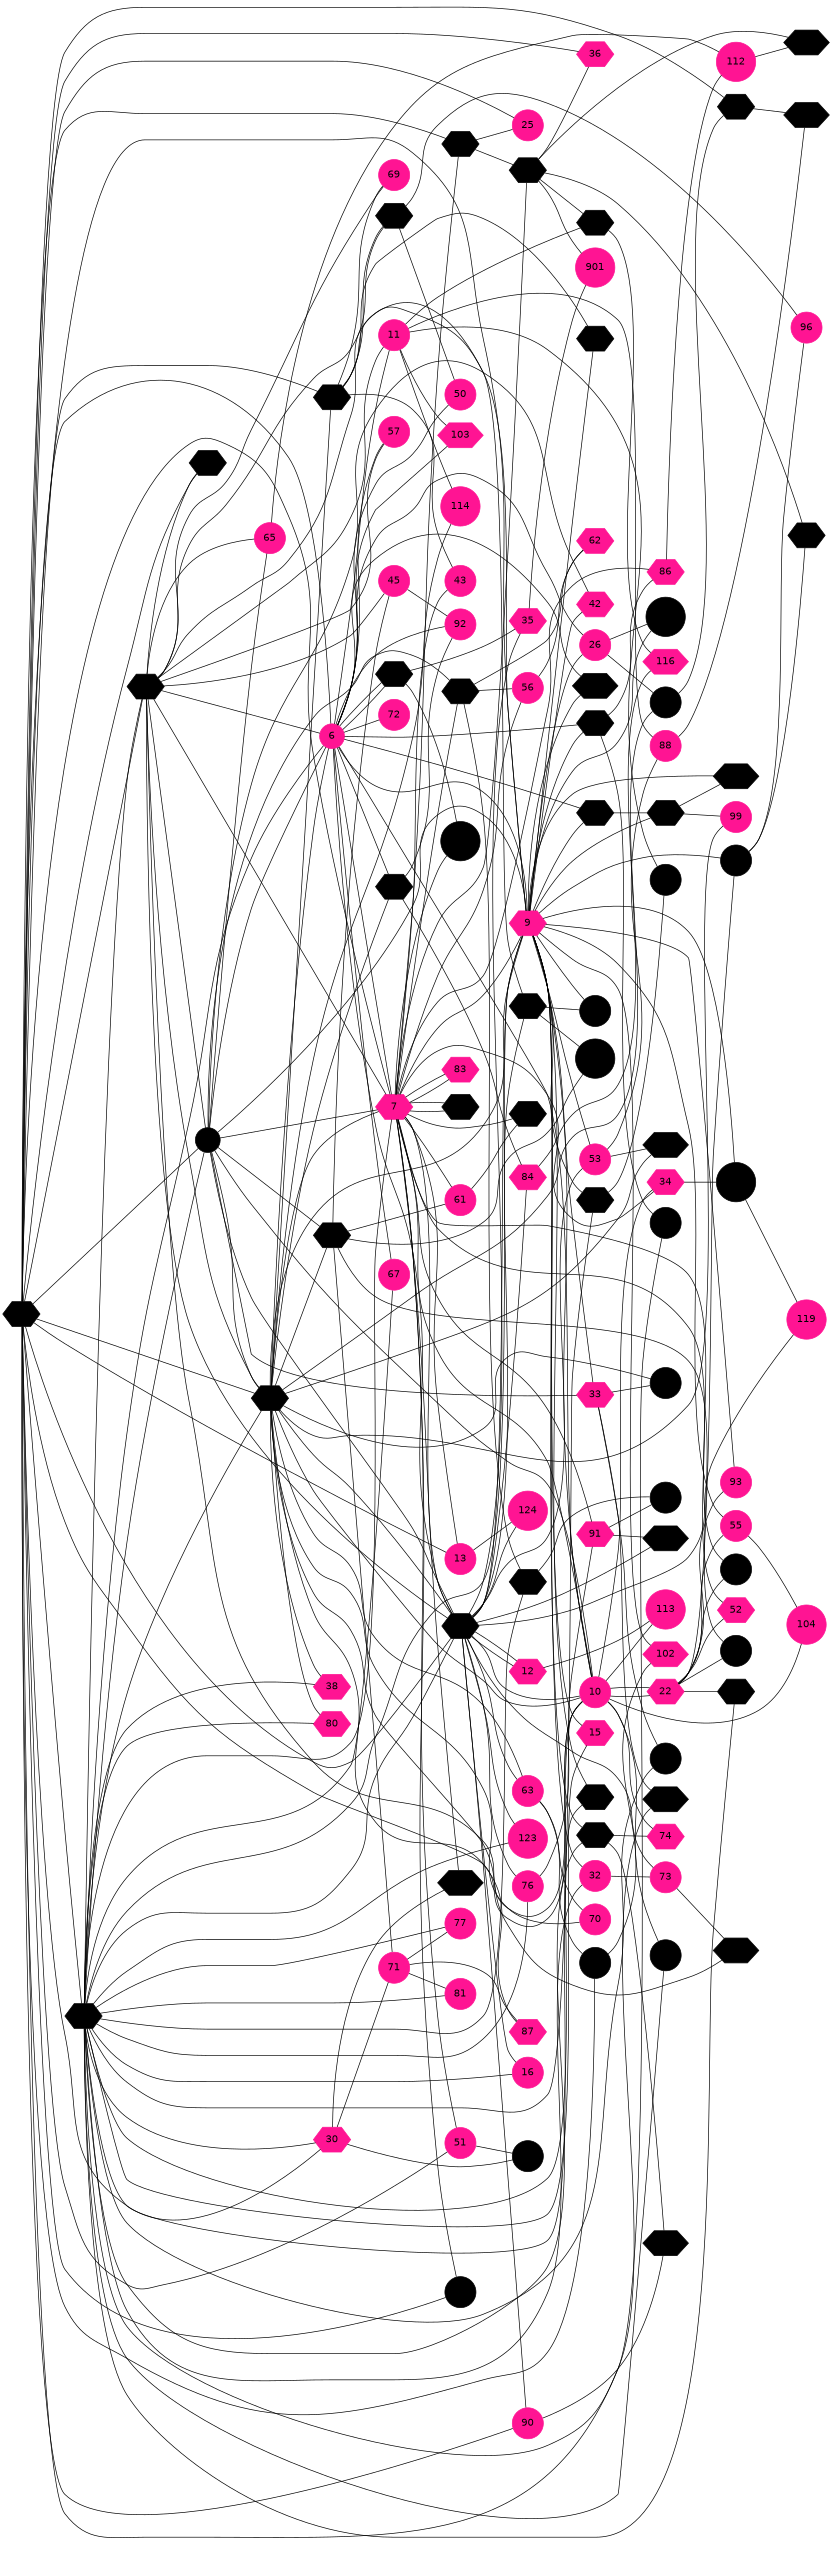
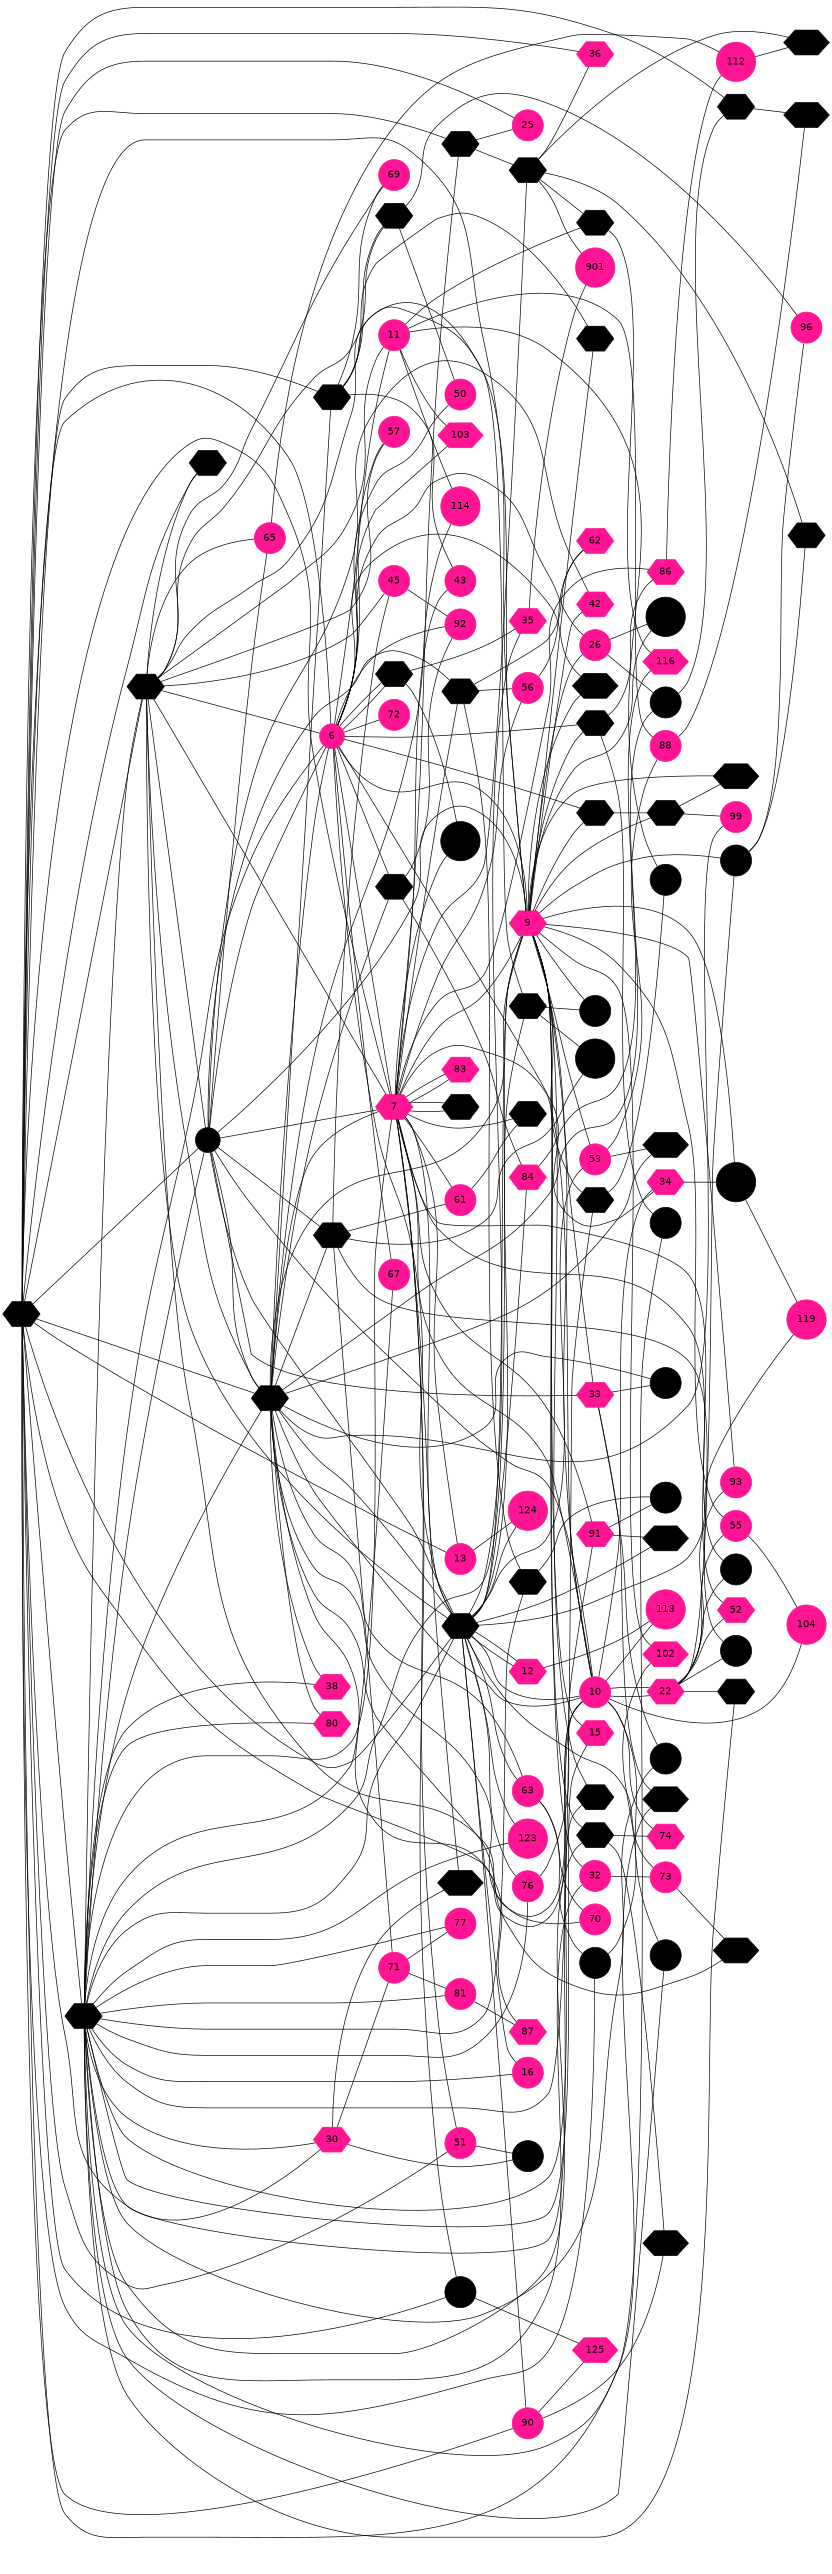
  graph {
    fontname="DejaVu Sans"
    rankdir=LR
    node [color=deeppink fontname="DejaVu Sans" shape=hexagon style=filled]
    edge [fontname="DejaVu Sans"]
    1 [color=black]
    2 [color=black]
    3 [color=black]
    4 [color=black shape=circle]
    5 [color=black]
    6 [shape=circle]
    7
    8 [color=black]
    9
    10 [shape=circle]
    13 [shape=circle]
    14 [color=black]
    23 [color=black]
    25 [shape=circle]
    30
    36
    46 [color=black shape=circle]
    48 [color=black]
    51 [shape=circle]
    64 [color=black shape=circle]
    78 [color=black]
    79 [color=black shape=circle]
    90 [shape=circle]
    15
    16 [shape=circle]
    19 [color=black]
    21 [color=black]
    27 [color=black shape=circle]
    32 [shape=circle]
    37 [color=black]
    38
    40 [color=black]
    41 [color=black shape=circle]
    67 [shape=circle]
    75 [color=black]
    76 [shape=circle]
    77 [shape=circle]
    80
    81 [shape=circle]
    106 [color=black]
    123 [shape=circle]
    11 [shape=circle]
    28 [color=black]
    45 [shape=circle]
    57 [shape=circle]
    65 [shape=circle]
    69 [shape=circle]
    24 [color=black]
    31 [color=black]
    33
    42
    44 [color=black shape=circle]
    63 [shape=circle]
    66 [color=black]
    70 [shape=circle]
    87
    95 [color=black shape=circle]
    99 [shape=circle]
    114 [shape=circle]
    115 [color=black]
    121 [color=black]
    17 [color=black]
    18 [color=black]
    20 [color=black]
    26 [shape=circle]
    50 [shape=circle]
    72 [shape=circle]
    92 [shape=circle]
    103
    109 [color=black]
    29 [color=black]
    34
    39 [color=black]
    43 [shape=circle]
    47 [color=black shape=circle]
    52
    56 [shape=circle]
    61 [shape=circle]
    83
    86
    91
    97 [color=black]
    105 [color=black]
    126 [color=black shape=circle]
    12
    35
    53 [shape=circle]
    59 [color=black]
    73 [shape=circle]
    84
    111 [color=black]
    119 [shape=circle]
    124 [shape=circle]
    49 [color=black shape=circle]
    55 [shape=circle]
    58 [color=black]
    89 [color=black shape=circle]
    93 [shape=circle]
    98 [color=black]
    102
    107 [color=black]
    110 [color=black shape=circle]
    118 [color=black shape=circle]
    22
    74
    104 [shape=circle]
    113 [shape=circle]
    71 [shape=circle]
    68 [color=black shape=circle]
+   125
    100 [color=black]
    117 [color=black]
    82 [color=black shape=circle]
    94 [color=black shape=circle]
    85 [color=black]
    88 [shape=circle]
    96 [shape=circle]
    112 [shape=circle]
    54 [color=black shape=circle]
    122 [color=black shape=circle]
    62
    60 [color=black]
    n123 [label=901 shape=circle]
    120 [color=black]
    116
    1 -- 2
    1 -- 3
    1 -- 4
    1 -- 5
    1 -- 6
    1 -- 7
    1 -- 8
    1 -- 9
    1 -- 10
    1 -- 13
    1 -- 14
    1 -- 23
    1 -- 25
    1 -- 30
    1 -- 36
    1 -- 46
    1 -- 48
    1 -- 51
    1 -- 64
    1 -- 78
    1 -- 79
    1 -- 90
    2 -- 3
    2 -- 4
    2 -- 5
    2 -- 6
    2 -- 7
    2 -- 8
    2 -- 9
    2 -- 10
    2 -- 30
    2 -- 15
    2 -- 16
    2 -- 19
    2 -- 21
    2 -- 27
    2 -- 32
    2 -- 37
    2 -- 38
    2 -- 40
    2 -- 41
    2 -- 67
    2 -- 75
    2 -- 76
    2 -- 77
    2 -- 80
    2 -- 81
    2 -- 106
    2 -- 123
    3 -- 4
    3 -- 5
    3 -- 6
    3 -- 7
    3 -- 8
    3 -- 9
    3 -- 10
    3 -- 78
    3 -- 11
    3 -- 28
    3 -- 45
    3 -- 57
    3 -- 65
    3 -- 69
    4 -- 5
    4 -- 6
    4 -- 7
    4 -- 8
    4 -- 9
    4 -- 10
    4 -- 65
    4 -- 24
    4 -- 31
    4 -- 33
    4 -- 42
    5 -- 6
    5 -- 7
    5 -- 8
    5 -- 9
    5 -- 10
    5 -- 23
    5 -- 38
    5 -- 80
    5 -- 24
    5 -- 44
    5 -- 63
    5 -- 66
    5 -- 70
    5 -- 87
    5 -- 95
    5 -- 99
    5 -- 114
    5 -- 115
    5 -- 121
    6 -- 7
    6 -- 8
    6 -- 9
    6 -- 10
    6 -- 67
    6 -- 11
    6 -- 57
    6 -- 66
    6 -- 17
    6 -- 18
    6 -- 18
    6 -- 20
    6 -- 26
    6 -- 50
    6 -- 72
    6 -- 92
    6 -- 103
    6 -- 109
    7 -- 8
    7 -- 9
    7 -- 10
    7 -- 13
    7 -- 14
    7 -- 46
    7 -- 51
    7 -- 31
    7 -- 29
    7 -- 34
    7 -- 39
    7 -- 39
    7 -- 43
    7 -- 47
    7 -- 52
    7 -- 56
    7 -- 61
    7 -- 83
    7 -- 83
    7 -- 86
    7 -- 91
    7 -- 97
    7 -- 105
    7 -- 126
    8 -- 9
    8 -- 10
    8 -- 90
    8 -- 16
    8 -- 76
    8 -- 123
    8 -- 63
    8 -- 12
    8 -- 12
    8 -- 35
    8 -- 53
    8 -- 59
    8 -- 73
    8 -- 84
    8 -- 111
    8 -- 119
    8 -- 124
    9 -- 10
    9 -- 15
    9 -- 19
    9 -- 21
    9 -- 32
    9 -- 37
    9 -- 33
    9 -- 42
    9 -- 17
    9 -- 20
    9 -- 26
    9 -- 109
    9 -- 53
    9 -- 49
    9 -- 55
    9 -- 58
    9 -- 89
    9 -- 93
    9 -- 98
    9 -- 102
    9 -- 107
    9 -- 110
    9 -- 118
    10 -- 27
    10 -- 34
    10 -- 22
    10 -- 22
    10 -- 74
    10 -- 104
    10 -- 113
    13 -- 124
    14 -- 25
    14 -- 29
    23 -- 28
    23 -- 69
    23 -- 43
    23 -- 59
    23 -- 98
    30 -- 105
    30 -- 71
    30 -- 68
+   46 -- 125
    48 -- 100
    51 -- 68
    79 -- 102
+   90 -- 125
    90 -- 117
    21 -- 74
    21 -- 117
    32 -- 73
    37 -- 82
    75 -- 94
    76 -- 91
-   71 -- 87
+   81 -- 87
    11 -- 114
    11 -- 103
    11 -- 82
    11 -- 85
    11 -- 88
    28 -- 50
    28 -- 96
    45 -- 92
    65 -- 112
    24 -- 45
    24 -- 61
    24 -- 71
    24 -- 54
    24 -- 122
    31 -- 75
    31 -- 56
    31 -- 62
    33 -- 41
    33 -- 106
    33 -- 95
    44 -- 48
    63 -- 79
    63 -- 70
    66 -- 92
    66 -- 84
    17 -- 64
    17 -- 86
    18 -- 126
    18 -- 35
    20 -- 58
    26 -- 44
    26 -- 118
    29 -- 36
    29 -- 85
    29 -- 60
    29 -- n123
    29 -- 120
    34 -- 110
    56 -- 62
    61 -- 97
    86 -- 112
    91 -- 111
    91 -- 94
    12 -- 113
    35 -- n123
    53 -- 115
    53 -- 88
    59 -- 89
    59 -- 122
    73 -- 121
    84 -- 116
    49 -- 96
    49 -- 60
    55 -- 104
    58 -- 99
    58 -- 107
    110 -- 119
    22 -- 40
    22 -- 47
    22 -- 52
    22 -- 49
    22 -- 55
    22 -- 93
    22 -- 54
    71 -- 77
    71 -- 81
    85 -- 116
    88 -- 100
    112 -- 120
  }
